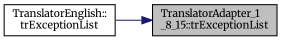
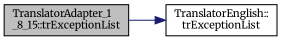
  digraph {
    rankdir=LR
    fontname=Merriweather
    node [color=black fontname=Merriweather fontsize=10 shape=record style=filled]
    n1 [fillcolor=grey75 fontcolor=black height=0.2 label="TranslatorAdapter_1\l_8_15::trExceptionList" width=0.4]
    n2 [fillcolor=white height=0.2 label="TranslatorEnglish::\ltrExceptionList" width=0.4]
-   n2 -> n1 [color=midnightblue fontname=Merriweather fontsize=10 labelfontname=Helvetica labelfontsize=10 style=solid]
+   n1 -> n2 [color=midnightblue fontname=Merriweather fontsize=10 labelfontname=Helvetica labelfontsize=10 style=solid]
  }
